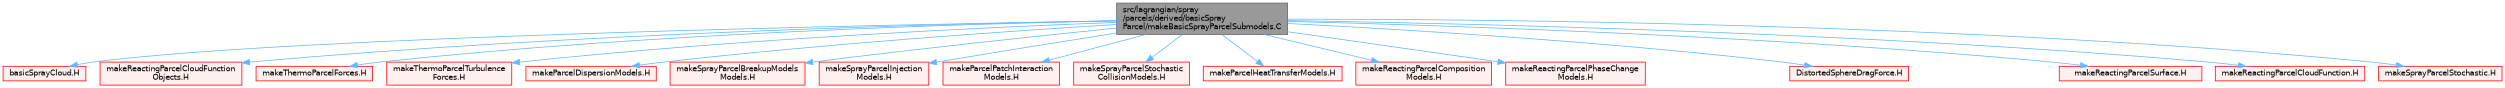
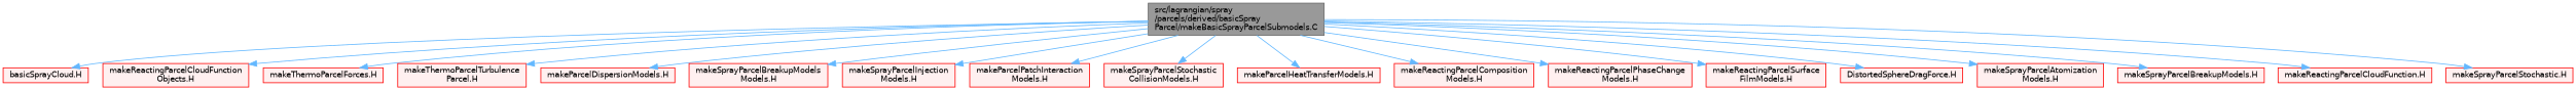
  digraph {
    node [color=red fillcolor="#FFF0F0" fontname=Helvetica fontsize=10 shape=box style=filled]
    edge [color=steelblue1 fontname=Helvetica fontsize=10 labelfontname=Helvetica labelfontsize=10 style=solid]
    n1 [color=gray40 fillcolor=grey60 fontcolor=black height=0.2 label="src/lagrangian/spray\l/parcels/derived/basicSpray\lParcel/makeBasicSprayParcelSubmodels.C" width=0.4]
    n2 [height=0.2 label="basicSprayCloud.H" width=0.4]
    n3 [height=0.2 label="makeReactingParcelCloudFunction\lObjects.H" width=0.4]
    n4 [height=0.2 label="makeThermoParcelForces.H" width=0.4]
-   n5 [height=0.2 label="makeThermoParcelTurbulence\lForces.H" width=0.4]
+   n5 [height=0.2 label="makeThermoParcelTurbulence\lParcel.H" width=0.4]
    n6 [height=0.2 label="makeParcelDispersionModels.H" width=0.4]
    n7 [height=0.2 label="makeSprayParcelBreakupModels\lModels.H" width=0.4]
    n8 [height=0.2 label="makeSprayParcelInjection\lModels.H" width=0.4]
    n9 [height=0.2 label="makeParcelPatchInteraction\lModels.H" width=0.4]
    n10 [height=0.2 label="makeSprayParcelStochastic\lCollisionModels.H" width=0.4]
    n11 [height=0.2 label="makeParcelHeatTransferModels.H" width=0.4]
    n12 [height=0.2 label="makeReactingParcelComposition\lModels.H" width=0.4]
    n13 [height=0.2 label="makeReactingParcelPhaseChange\lModels.H" width=0.4]
+   n14 [height=0.2 label="makeReactingParcelSurface\lFilmModels.H" width=0.4]
    n15 [height=0.2 label="DistortedSphereDragForce.H" width=0.4]
-   n17 [height=0.2 label="makeReactingParcelSurface.H" width=0.4]
+   n16 [height=0.2 label="makeSprayParcelAtomization\lModels.H" width=0.4]
+   n17 [height=0.2 label="makeSprayParcelBreakupModels.H" width=0.4]
    n18 [height=0.2 label="makeReactingParcelCloudFunction.H" width=0.4]
    n19 [height=0.2 label="makeSprayParcelStochastic.H" width=0.4]
    n1 -> n2
    n1 -> n3
    n1 -> n4
    n1 -> n5
    n1 -> n6
    n1 -> n7
    n1 -> n8
    n1 -> n9
    n1 -> n10
    n1 -> n11
    n1 -> n12
    n1 -> n13
+   n1 -> n14
    n1 -> n15
+   n1 -> n16
    n1 -> n17
    n1 -> n18
    n1 -> n19
  }
